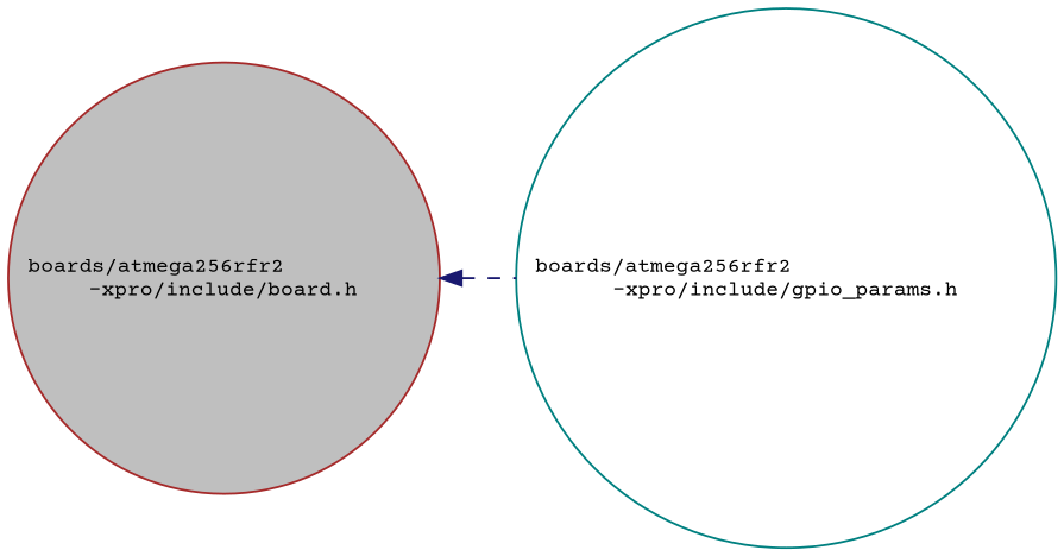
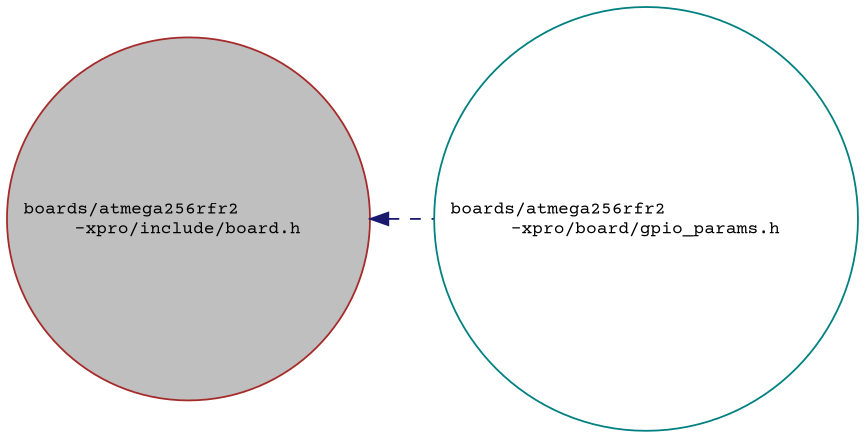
  digraph {
    rankdir=LR
    fontname="Courier Prime"
    node [fontname="Courier Prime" fontsize=10 shape=circle style=filled]
    n1 [color=brown fillcolor=grey75 fontcolor=black height=0.2 label="boards/atmega256rfr2\l-xpro/include/board.h" width=0.4]
-   n2 [color=teal fillcolor=white height=0.2 label="boards/atmega256rfr2\l-xpro/include/gpio_params.h" width=0.4]
+   n2 [color=teal fillcolor=white height=0.2 label="boards/atmega256rfr2\l-xpro/board/gpio_params.h" width=0.4]
    n1 -> n2 [color=midnightblue dir=back fontname="Courier Prime" fontsize=10 labelfontname=Helvetica labelfontsize=10 style=dashed]
  }
